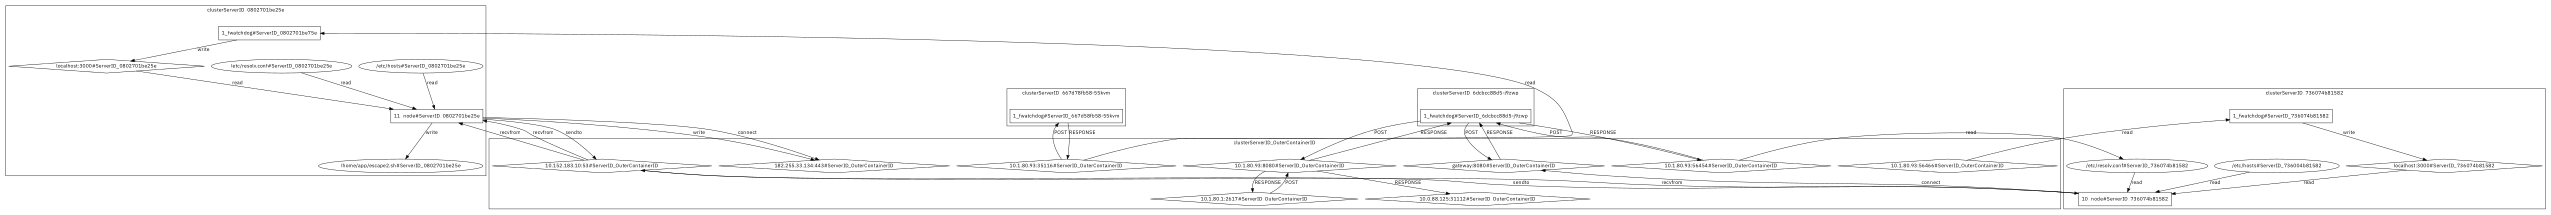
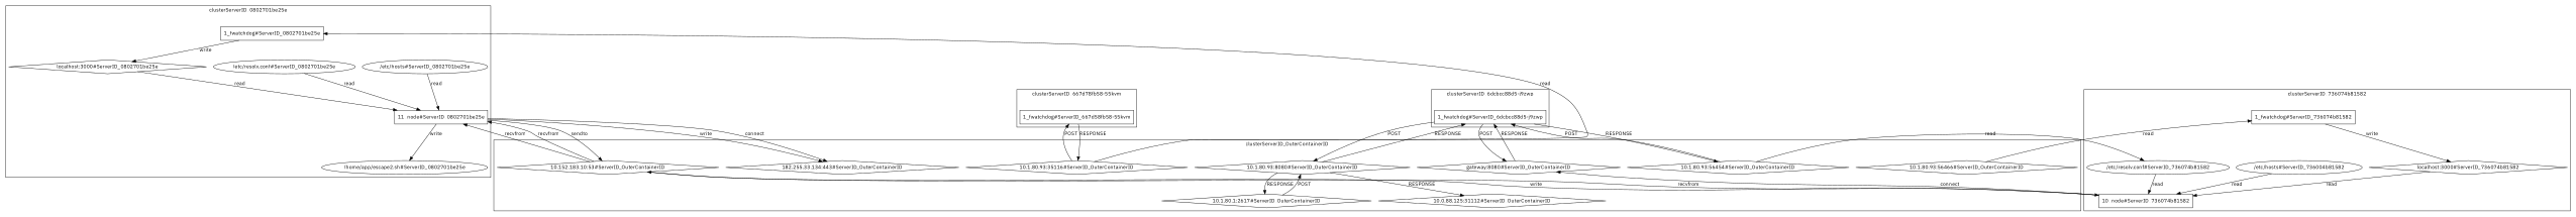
  digraph {
    fontname="IBM Plex Sans"
    node [fontname="IBM Plex Sans" shape=diamond]
    edge [fontname="IBM Plex Sans"]
    "11_node#ServerID_0802701be25e" [shape=box]
-   "1_fwatchdog#ServerID_0802701be25e" [shape=box label="1_fwatchdog#ServerID_0802701be75e"]
+   "1_fwatchdog#ServerID_0802701be25e" [shape=box]
    "localhost:3000#ServerID_0802701be25e"
    "/etc/hosts#ServerID_0802701be25e" [shape=ellipse]
    "/etc/resolv.conf#ServerID_0802701be25e" [shape=ellipse]
    "/home/app/escape2.sh#ServerID_0802701be25e" [shape=ellipse]
    n7 [label="1_fwatchdog#ServerID_667d58fb58-55kvm" shape=box]
    "1_fwatchdog#ServerID_6dcbcc88d5-j9zwp" [shape=box]
    "localhost:3000#ServerID_736074b81582"
    "10_node#ServerID_736074b81582" [shape=box]
    "1_fwatchdog#ServerID_736074b81582" [shape=box]
    n12 [label="/etc/hosts#ServerID_736004b81582" shape=ellipse]
    "/etc/resolv.conf#ServerID_736074b81582" [shape=ellipse]
    "10.1.80.93:8080#ServerID_OuterContainerID"
    "10.1.80.93:56454#ServerID_OuterContainerID"
    "gateway:8080#ServerID_OuterContainerID"
    "10.1.80.93:35116#ServerID_OuterContainerID"
    "10.152.183.10:53#ServerID_OuterContainerID"
    "10.1.80.93:56466#ServerID_OuterContainerID"
    "182.255.33.134:443#ServerID_OuterContainerID"
    "10.1.80.1:2617#ServerID_OuterContainerID"
    "10.0.88.125:31112#ServerID_OuterContainerID"
    subgraph cluster_1 {
      label=clusterServerID_0802701be25e
      "11_node#ServerID_0802701be25e"
      "1_fwatchdog#ServerID_0802701be25e"
      "localhost:3000#ServerID_0802701be25e"
      "/etc/hosts#ServerID_0802701be25e"
      "/etc/resolv.conf#ServerID_0802701be25e"
      "/home/app/escape2.sh#ServerID_0802701be25e"
    }
    subgraph cluster_2 {
      label="clusterServerID_667d78fb58-55kvm"
      n7
    }
    subgraph cluster_3 {
      label="clusterServerID_6dcbcc88d5-j9zwp"
      "1_fwatchdog#ServerID_6dcbcc88d5-j9zwp"
    }
    subgraph cluster_4 {
      label=clusterServerID_736074b81582
      "localhost:3000#ServerID_736074b81582"
      "10_node#ServerID_736074b81582"
      "1_fwatchdog#ServerID_736074b81582"
      n12
      "/etc/resolv.conf#ServerID_736074b81582"
    }
    subgraph cluster_5 {
      label=clusterServerID_OuterContainerID
      "10.1.80.93:8080#ServerID_OuterContainerID"
      "10.1.80.93:56454#ServerID_OuterContainerID"
      "gateway:8080#ServerID_OuterContainerID"
      "10.1.80.93:35116#ServerID_OuterContainerID"
      "10.152.183.10:53#ServerID_OuterContainerID"
      "10.1.80.93:56466#ServerID_OuterContainerID"
      "182.255.33.134:443#ServerID_OuterContainerID"
      "10.1.80.1:2617#ServerID_OuterContainerID"
      "10.0.88.125:31112#ServerID_OuterContainerID"
    }
    "11_node#ServerID_0802701be25e" -> "/home/app/escape2.sh#ServerID_0802701be25e" [label=write]
    "11_node#ServerID_0802701be25e" -> "10.152.183.10:53#ServerID_OuterContainerID" [label=sendto]
    "11_node#ServerID_0802701be25e" -> "182.255.33.134:443#ServerID_OuterContainerID" [label=connect]
    "11_node#ServerID_0802701be25e" -> "182.255.33.134:443#ServerID_OuterContainerID" [label=write]
    "1_fwatchdog#ServerID_0802701be25e" -> "localhost:3000#ServerID_0802701be25e" [label=write]
    "localhost:3000#ServerID_0802701be25e" -> "11_node#ServerID_0802701be25e" [label=read]
    "/etc/hosts#ServerID_0802701be25e" -> "11_node#ServerID_0802701be25e" [label=read]
    "/etc/resolv.conf#ServerID_0802701be25e" -> "11_node#ServerID_0802701be25e" [label=read]
    n7 -> "10.1.80.93:35116#ServerID_OuterContainerID" [label=RESPONSE]
    "1_fwatchdog#ServerID_6dcbcc88d5-j9zwp" -> "10.1.80.93:8080#ServerID_OuterContainerID" [label=POST]
    "1_fwatchdog#ServerID_6dcbcc88d5-j9zwp" -> "10.1.80.93:56454#ServerID_OuterContainerID" [label=RESPONSE]
    "1_fwatchdog#ServerID_6dcbcc88d5-j9zwp" -> "gateway:8080#ServerID_OuterContainerID" [label=POST]
    "localhost:3000#ServerID_736074b81582" -> "10_node#ServerID_736074b81582" [label=read]
    "10_node#ServerID_736074b81582" -> "gateway:8080#ServerID_OuterContainerID" [label=connect]
-   "10_node#ServerID_736074b81582" -> "10.152.183.10:53#ServerID_OuterContainerID" [label=sendto]
+   "10_node#ServerID_736074b81582" -> "10.152.183.10:53#ServerID_OuterContainerID" [label=write]
    "1_fwatchdog#ServerID_736074b81582" -> "localhost:3000#ServerID_736074b81582" [label=write]
    n12 -> "10_node#ServerID_736074b81582" [label=read]
    "/etc/resolv.conf#ServerID_736074b81582" -> "10_node#ServerID_736074b81582" [label=read]
    "10.1.80.93:8080#ServerID_OuterContainerID" -> "1_fwatchdog#ServerID_6dcbcc88d5-j9zwp" [label=RESPONSE]
    "10.1.80.93:8080#ServerID_OuterContainerID" -> "10.1.80.1:2617#ServerID_OuterContainerID" [label=RESPONSE]
    "10.1.80.93:8080#ServerID_OuterContainerID" -> "10.0.88.125:31112#ServerID_OuterContainerID" [label=RESPONSE]
    "10.1.80.93:56454#ServerID_OuterContainerID" -> "1_fwatchdog#ServerID_6dcbcc88d5-j9zwp" [label=POST]
    "10.1.80.93:56454#ServerID_OuterContainerID" -> "/etc/resolv.conf#ServerID_736074b81582" [label=read]
    "gateway:8080#ServerID_OuterContainerID" -> "1_fwatchdog#ServerID_6dcbcc88d5-j9zwp" [label=RESPONSE]
    "10.1.80.93:35116#ServerID_OuterContainerID" -> "1_fwatchdog#ServerID_0802701be25e" [label=read]
    "10.1.80.93:35116#ServerID_OuterContainerID" -> n7 [label=POST]
    "10.152.183.10:53#ServerID_OuterContainerID" -> "11_node#ServerID_0802701be25e" [label=recvfrom]
    "10.152.183.10:53#ServerID_OuterContainerID" -> "11_node#ServerID_0802701be25e" [label=recvfrom]
    "10.152.183.10:53#ServerID_OuterContainerID" -> "10_node#ServerID_736074b81582" [label=recvfrom]
    "10.1.80.93:56466#ServerID_OuterContainerID" -> "1_fwatchdog#ServerID_736074b81582" [label=read]
    "10.1.80.1:2617#ServerID_OuterContainerID" -> "10.1.80.93:8080#ServerID_OuterContainerID" [label=POST]
  }
